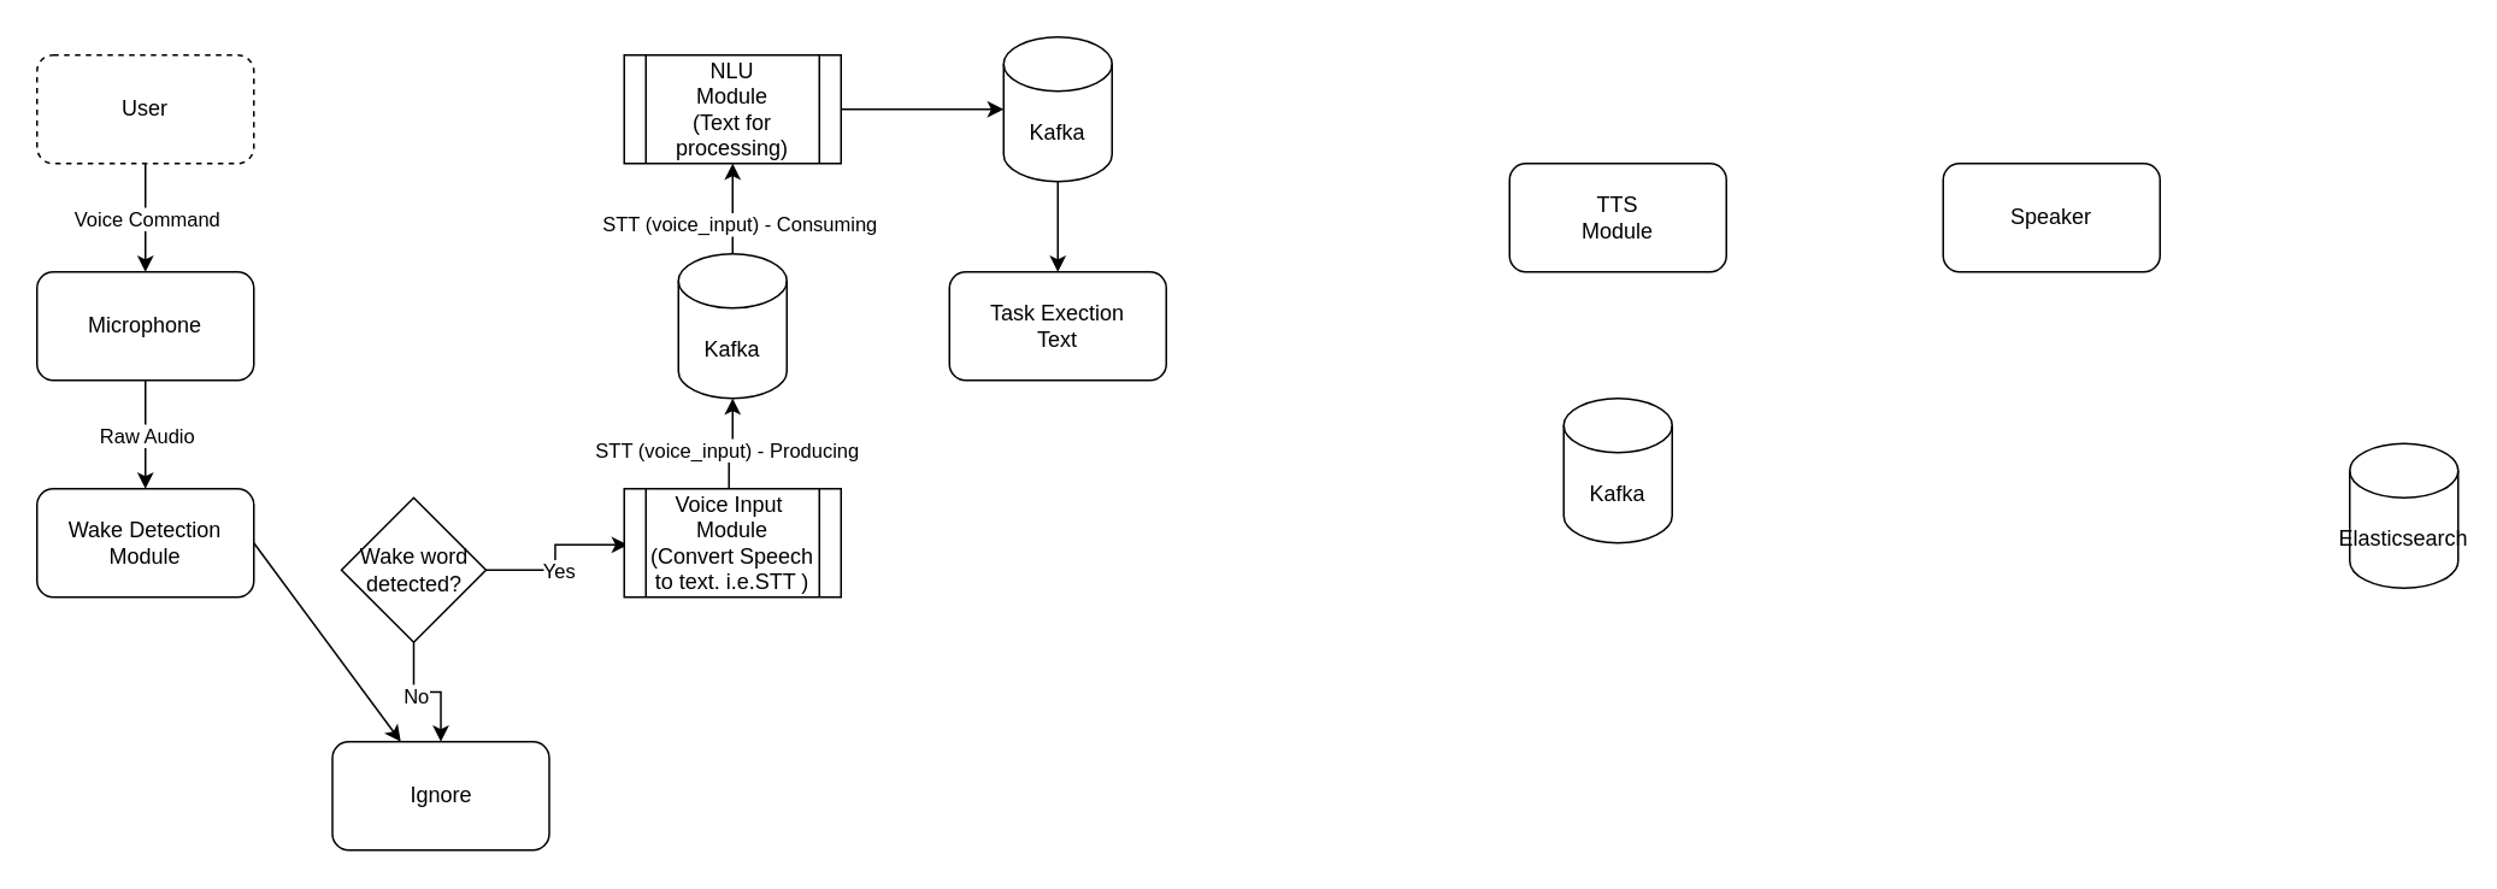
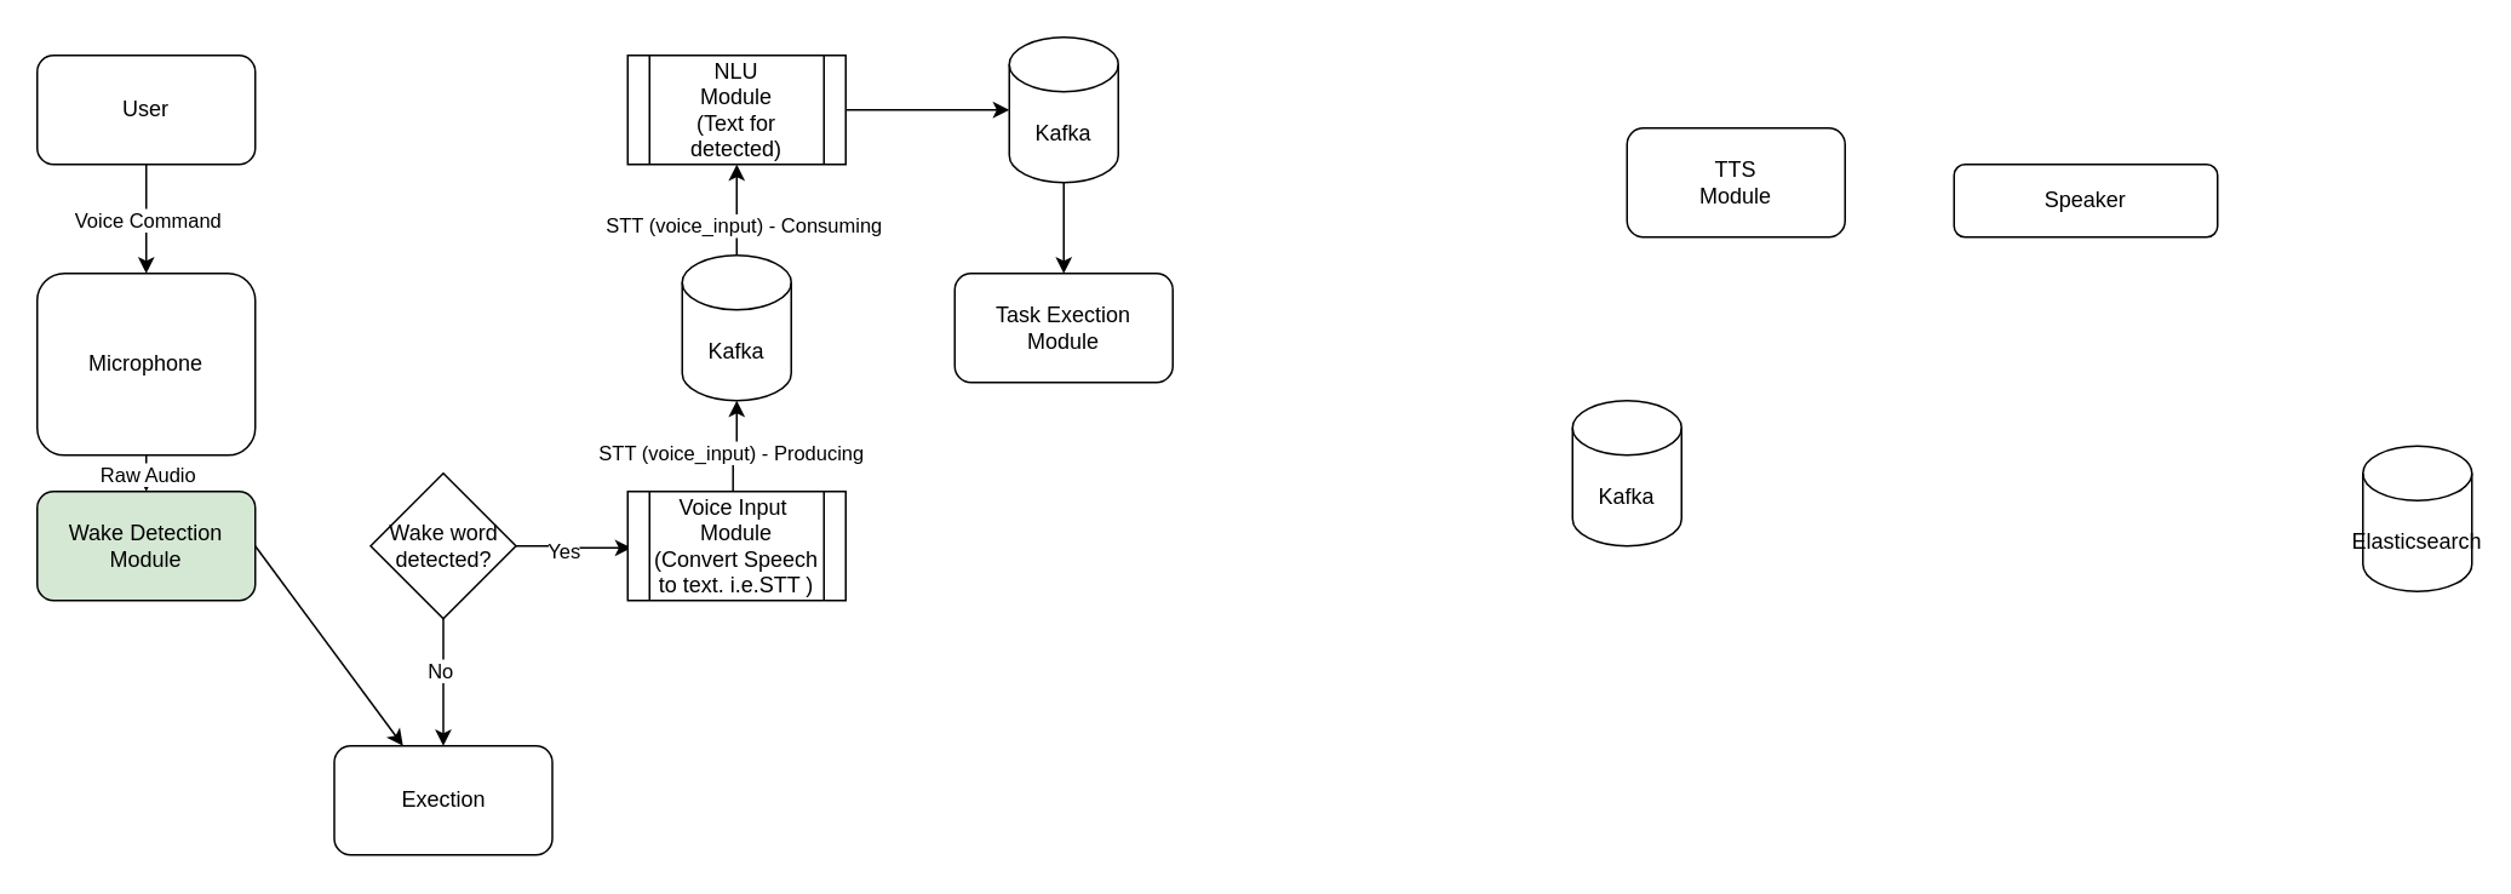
  <mxCell id="0" />
  <mxCell id="1" parent="0" />
- <mxCell id="2" value="User" style="rounded=1;whiteSpace=wrap;html=1;dashed=1;" vertex="1" parent="1"><mxGeometry x="20" y="30" width="120" height="60" as="geometry" /></mxCell>
- <mxCell id="3" value="Microphone" style="rounded=1;whiteSpace=wrap;html=1;" vertex="1" parent="1"><mxGeometry x="20" y="150" width="120" height="60" as="geometry" /></mxCell>
- <mxCell id="4" value="Wake Detection&lt;div&gt;Module&lt;/div&gt;" style="rounded=1;whiteSpace=wrap;html=1;" vertex="1" parent="1"><mxGeometry x="20" y="270" width="120" height="60" as="geometry" /></mxCell>
+ <mxCell id="2" value="User" style="rounded=1;whiteSpace=wrap;html=1;" vertex="1" parent="1"><mxGeometry x="20" y="30" width="120" height="60" as="geometry" /></mxCell>
+ <mxCell id="3" value="Microphone" style="rounded=1;whiteSpace=wrap;html=1;" vertex="1" parent="1"><mxGeometry x="20" y="150" width="120" height="100" as="geometry" /></mxCell>
+ <mxCell id="4" value="Wake Detection&lt;div&gt;Module&lt;/div&gt;" style="rounded=1;whiteSpace=wrap;html=1;fillColor=#d5e8d4;" vertex="1" parent="1"><mxGeometry x="20" y="270" width="120" height="60" as="geometry" /></mxCell>
  <mxCell id="5" value="" style="edgeStyle=orthogonalEdgeStyle;rounded=0;orthogonalLoop=1;jettySize=auto;html=1;exitX=0.483;exitY=0.011;exitDx=0;exitDy=0;exitPerimeter=0;" edge="1" parent="1" source="30" target="16"><mxGeometry relative="1" as="geometry"><mxPoint x="405" y="270" as="sourcePoint" /></mxGeometry></mxCell>
  <mxCell id="6" value="STT (voice_input) - Producing" style="edgeLabel;html=1;align=center;verticalAlign=middle;resizable=0;points=[];" vertex="1" connectable="0" parent="5"><mxGeometry x="-0.169" y="1" relative="1" as="geometry"><mxPoint as="offset" /></mxGeometry></mxCell>
- <mxCell id="7" value="Task Exection&lt;div&gt;Text&lt;/div&gt;" style="rounded=1;whiteSpace=wrap;html=1;" vertex="1" parent="1"><mxGeometry x="525" y="150" width="120" height="60" as="geometry" /></mxCell>
- <mxCell id="8" value="TTS&lt;div&gt;Module&lt;/div&gt;" style="rounded=1;whiteSpace=wrap;html=1;" vertex="1" parent="1"><mxGeometry x="835" y="90" width="120" height="60" as="geometry" /></mxCell>
- <mxCell id="9" value="Speaker" style="rounded=1;whiteSpace=wrap;html=1;" vertex="1" parent="1"><mxGeometry x="1075" y="90" width="120" height="60" as="geometry" /></mxCell>
+ <mxCell id="7" value="Task Exection&lt;div&gt;Module&lt;/div&gt;" style="rounded=1;whiteSpace=wrap;html=1;" vertex="1" parent="1"><mxGeometry x="525" y="150" width="120" height="60" as="geometry" /></mxCell>
+ <mxCell id="8" value="TTS&lt;div&gt;Module&lt;/div&gt;" style="rounded=1;whiteSpace=wrap;html=1;" vertex="1" parent="1"><mxGeometry x="895" y="70" width="120" height="60" as="geometry" /></mxCell>
+ <mxCell id="9" value="Speaker" style="rounded=1;whiteSpace=wrap;html=1;" vertex="1" parent="1"><mxGeometry x="1075" y="90" width="145" height="40" as="geometry" /></mxCell>
  <mxCell id="10" value="Elasticsearch" style="shape=cylinder3;whiteSpace=wrap;html=1;boundedLbl=1;backgroundOutline=1;size=15;" vertex="1" parent="1"><mxGeometry x="1300" y="245" width="60" height="80" as="geometry" /></mxCell>
  <mxCell id="11" value="Kafka" style="shape=cylinder3;whiteSpace=wrap;html=1;boundedLbl=1;backgroundOutline=1;size=15;" vertex="1" parent="1"><mxGeometry x="865" y="220" width="60" height="80" as="geometry" /></mxCell>
  <mxCell id="12" value="" style="edgeStyle=orthogonalEdgeStyle;rounded=0;orthogonalLoop=1;jettySize=auto;html=1;" edge="1" parent="1" source="13" target="7"><mxGeometry relative="1" as="geometry" /></mxCell>
  <mxCell id="13" value="Kafka" style="shape=cylinder3;whiteSpace=wrap;html=1;boundedLbl=1;backgroundOutline=1;size=15;" vertex="1" parent="1"><mxGeometry x="555" y="20" width="60" height="80" as="geometry" /></mxCell>
  <mxCell id="14" value="" style="edgeStyle=orthogonalEdgeStyle;rounded=0;orthogonalLoop=1;jettySize=auto;html=1;" edge="1" parent="1" source="16" target="29"><mxGeometry relative="1" as="geometry" /></mxCell>
  <mxCell id="15" value="STT (voice_input) - Consuming" style="edgeLabel;html=1;align=center;verticalAlign=middle;resizable=0;points=[];" vertex="1" connectable="0" parent="14"><mxGeometry x="-0.306" y="-3" relative="1" as="geometry"><mxPoint as="offset" /></mxGeometry></mxCell>
  <mxCell id="16" value="Kafka" style="shape=cylinder3;whiteSpace=wrap;html=1;boundedLbl=1;backgroundOutline=1;size=15;" vertex="1" parent="1"><mxGeometry x="375" y="140" width="60" height="80" as="geometry" /></mxCell>
  <mxCell id="17" value="" style="endArrow=classic;html=1;rounded=0;exitX=0.5;exitY=1;exitDx=0;exitDy=0;entryX=0.5;entryY=0;entryDx=0;entryDy=0;" edge="1" parent="1" source="2" target="3"><mxGeometry relative="1" as="geometry"><mxPoint x="120" y="160" as="sourcePoint" /><mxPoint x="220" y="160" as="targetPoint" /></mxGeometry></mxCell>
  <mxCell id="18" value="Voice Command" style="edgeLabel;resizable=0;html=1;;align=center;verticalAlign=middle;" connectable="0" vertex="1" parent="17"><mxGeometry relative="1" as="geometry" /></mxCell>
  <mxCell id="19" value="" style="endArrow=classic;html=1;rounded=0;exitX=0.5;exitY=1;exitDx=0;exitDy=0;entryX=0.5;entryY=0;entryDx=0;entryDy=0;" edge="1" parent="1" source="3" target="4"><mxGeometry relative="1" as="geometry"><mxPoint x="90" y="100" as="sourcePoint" /><mxPoint x="90" y="160" as="targetPoint" /></mxGeometry></mxCell>
  <mxCell id="20" value="Raw Audio" style="edgeLabel;resizable=0;html=1;;align=center;verticalAlign=middle;" connectable="0" vertex="1" parent="19"><mxGeometry relative="1" as="geometry" /></mxCell>
  <mxCell id="21" value="" style="endArrow=classic;html=1;rounded=0;exitX=1;exitY=0.5;exitDx=0;exitDy=0;" edge="1" parent="1" source="4" target="27"><mxGeometry relative="1" as="geometry"><mxPoint x="90" y="220" as="sourcePoint" /><mxPoint x="90" y="280" as="targetPoint" /></mxGeometry></mxCell>
  <mxCell id="22" value="" style="edgeStyle=orthogonalEdgeStyle;rounded=0;orthogonalLoop=1;jettySize=auto;html=1;entryX=0.017;entryY=0.517;entryDx=0;entryDy=0;entryPerimeter=0;" edge="1" parent="1" source="24" target="30"><mxGeometry relative="1" as="geometry"><mxPoint x="345" y="300" as="targetPoint" /></mxGeometry></mxCell>
  <mxCell id="23" value="Yes" style="edgeLabel;html=1;align=center;verticalAlign=middle;resizable=0;points=[];" vertex="1" connectable="0" parent="22"><mxGeometry x="-0.187" y="-2" relative="1" as="geometry"><mxPoint as="offset" /></mxGeometry></mxCell>
- <mxCell id="24" value="Wake word&lt;div&gt;detected?&lt;/div&gt;" style="rhombus;whiteSpace=wrap;html=1;" vertex="1" parent="1"><mxGeometry x="188.5" y="275" width="80" height="80" as="geometry" /></mxCell>
+ <mxCell id="24" value="Wake word&lt;div&gt;detected?&lt;/div&gt;" style="rhombus;whiteSpace=wrap;html=1;" vertex="1" parent="1"><mxGeometry x="203.5" y="260" width="80" height="80" as="geometry" /></mxCell>
  <mxCell id="25" value="" style="edgeStyle=orthogonalEdgeStyle;rounded=0;orthogonalLoop=1;jettySize=auto;html=1;exitX=0.5;exitY=1;exitDx=0;exitDy=0;entryX=0.5;entryY=0;entryDx=0;entryDy=0;" edge="1" parent="1" source="24" target="27"><mxGeometry relative="1" as="geometry"><mxPoint x="294" y="310" as="sourcePoint" /><mxPoint x="244" y="410" as="targetPoint" /></mxGeometry></mxCell>
  <mxCell id="26" value="No" style="edgeLabel;html=1;align=center;verticalAlign=middle;resizable=0;points=[];" vertex="1" connectable="0" parent="25"><mxGeometry x="-0.187" y="-2" relative="1" as="geometry"><mxPoint as="offset" /></mxGeometry></mxCell>
- <mxCell id="27" value="Ignore" style="rounded=1;whiteSpace=wrap;html=1;" vertex="1" parent="1"><mxGeometry x="183.5" y="410" width="120" height="60" as="geometry" /></mxCell>
+ <mxCell id="27" value="Exection" style="rounded=1;whiteSpace=wrap;html=1;" vertex="1" parent="1"><mxGeometry x="183.5" y="410" width="120" height="60" as="geometry" /></mxCell>
  <mxCell id="28" value="" style="edgeStyle=orthogonalEdgeStyle;rounded=0;orthogonalLoop=1;jettySize=auto;html=1;" edge="1" parent="1" source="29" target="13"><mxGeometry relative="1" as="geometry" /></mxCell>
- <mxCell id="29" value="NLU&lt;div&gt;Module&lt;/div&gt;&lt;div&gt;(Text for processing)&lt;/div&gt;" style="shape=process;whiteSpace=wrap;html=1;backgroundOutline=1;" vertex="1" parent="1"><mxGeometry x="345" y="30" width="120" height="60" as="geometry" /></mxCell>
+ <mxCell id="29" value="NLU&lt;div&gt;Module&lt;/div&gt;&lt;div&gt;(Text for detected)&lt;/div&gt;" style="shape=process;whiteSpace=wrap;html=1;backgroundOutline=1;" vertex="1" parent="1"><mxGeometry x="345" y="30" width="120" height="60" as="geometry" /></mxCell>
  <mxCell id="30" value="Voice Input&amp;nbsp;&lt;div&gt;Module&lt;/div&gt;&lt;div&gt;(Convert Speech to text. i.e.STT )&lt;/div&gt;" style="shape=process;whiteSpace=wrap;html=1;backgroundOutline=1;" vertex="1" parent="1"><mxGeometry x="345" y="270" width="120" height="60" as="geometry" /></mxCell>
